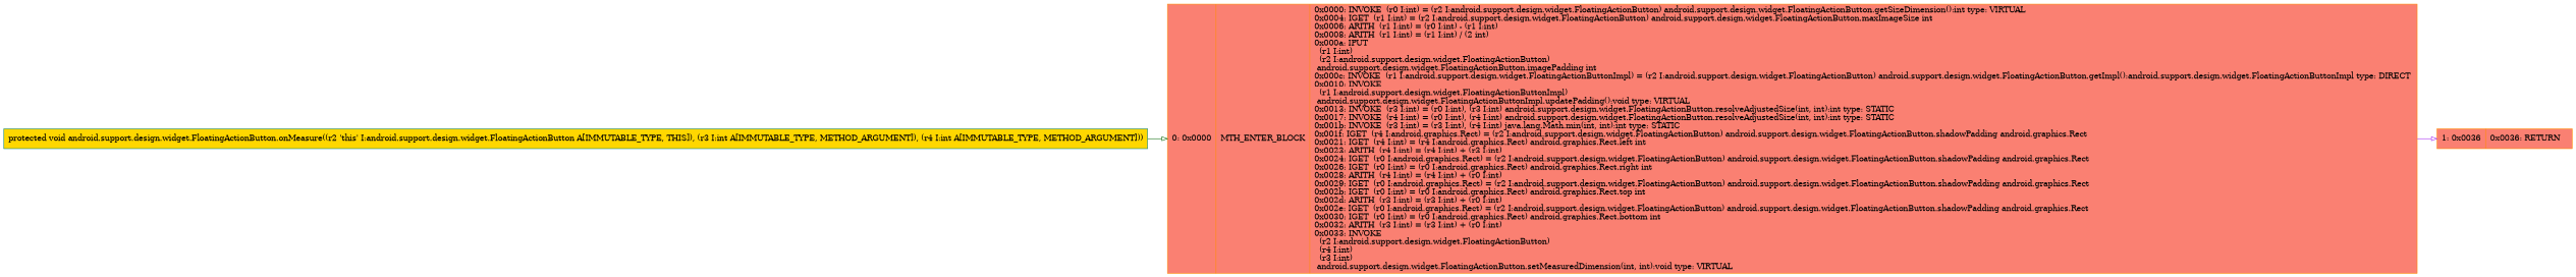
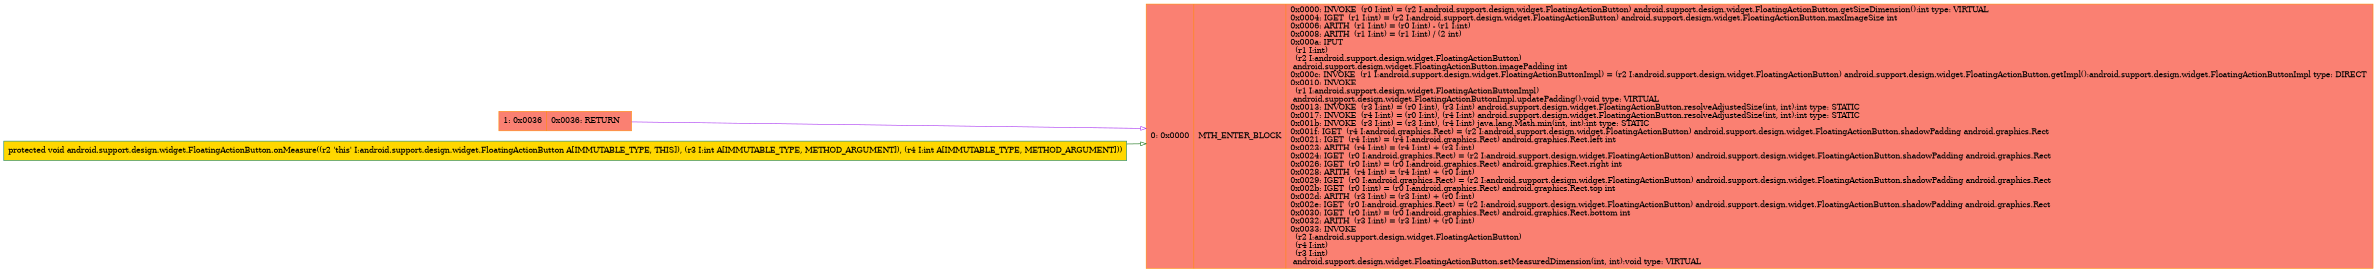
  digraph {
    rankdir=LR
    node [shape=record style=filled fillcolor=salmon color=darkorange]
    edge [arrowhead=onormal]
    n1 [label="{0\:\ 0x0000|MTH_ENTER_BLOCK\l|0x0000: INVOKE  (r0 I:int) = (r2 I:android.support.design.widget.FloatingActionButton) android.support.design.widget.FloatingActionButton.getSizeDimension():int type: VIRTUAL \l0x0004: IGET  (r1 I:int) = (r2 I:android.support.design.widget.FloatingActionButton) android.support.design.widget.FloatingActionButton.maxImageSize int \l0x0006: ARITH  (r1 I:int) = (r0 I:int) \- (r1 I:int) \l0x0008: ARITH  (r1 I:int) = (r1 I:int) \/ (2 int) \l0x000a: IPUT  \l  (r1 I:int)\l  (r2 I:android.support.design.widget.FloatingActionButton)\l android.support.design.widget.FloatingActionButton.imagePadding int \l0x000c: INVOKE  (r1 I:android.support.design.widget.FloatingActionButtonImpl) = (r2 I:android.support.design.widget.FloatingActionButton) android.support.design.widget.FloatingActionButton.getImpl():android.support.design.widget.FloatingActionButtonImpl type: DIRECT \l0x0010: INVOKE  \l  (r1 I:android.support.design.widget.FloatingActionButtonImpl)\l android.support.design.widget.FloatingActionButtonImpl.updatePadding():void type: VIRTUAL \l0x0013: INVOKE  (r3 I:int) = (r0 I:int), (r3 I:int) android.support.design.widget.FloatingActionButton.resolveAdjustedSize(int, int):int type: STATIC \l0x0017: INVOKE  (r4 I:int) = (r0 I:int), (r4 I:int) android.support.design.widget.FloatingActionButton.resolveAdjustedSize(int, int):int type: STATIC \l0x001b: INVOKE  (r3 I:int) = (r3 I:int), (r4 I:int) java.lang.Math.min(int, int):int type: STATIC \l0x001f: IGET  (r4 I:android.graphics.Rect) = (r2 I:android.support.design.widget.FloatingActionButton) android.support.design.widget.FloatingActionButton.shadowPadding android.graphics.Rect \l0x0021: IGET  (r4 I:int) = (r4 I:android.graphics.Rect) android.graphics.Rect.left int \l0x0023: ARITH  (r4 I:int) = (r4 I:int) + (r3 I:int) \l0x0024: IGET  (r0 I:android.graphics.Rect) = (r2 I:android.support.design.widget.FloatingActionButton) android.support.design.widget.FloatingActionButton.shadowPadding android.graphics.Rect \l0x0026: IGET  (r0 I:int) = (r0 I:android.graphics.Rect) android.graphics.Rect.right int \l0x0028: ARITH  (r4 I:int) = (r4 I:int) + (r0 I:int) \l0x0029: IGET  (r0 I:android.graphics.Rect) = (r2 I:android.support.design.widget.FloatingActionButton) android.support.design.widget.FloatingActionButton.shadowPadding android.graphics.Rect \l0x002b: IGET  (r0 I:int) = (r0 I:android.graphics.Rect) android.graphics.Rect.top int \l0x002d: ARITH  (r3 I:int) = (r3 I:int) + (r0 I:int) \l0x002e: IGET  (r0 I:android.graphics.Rect) = (r2 I:android.support.design.widget.FloatingActionButton) android.support.design.widget.FloatingActionButton.shadowPadding android.graphics.Rect \l0x0030: IGET  (r0 I:int) = (r0 I:android.graphics.Rect) android.graphics.Rect.bottom int \l0x0032: ARITH  (r3 I:int) = (r3 I:int) + (r0 I:int) \l0x0033: INVOKE  \l  (r2 I:android.support.design.widget.FloatingActionButton)\l  (r4 I:int)\l  (r3 I:int)\l android.support.design.widget.FloatingActionButton.setMeasuredDimension(int, int):void type: VIRTUAL \l}"]
    n2 [label="{1\:\ 0x0036|0x0036: RETURN   \l}"]
    n3 [label="{protected void android.support.design.widget.FloatingActionButton.onMeasure((r2 'this' I:android.support.design.widget.FloatingActionButton A[IMMUTABLE_TYPE, THIS]), (r3 I:int A[IMMUTABLE_TYPE, METHOD_ARGUMENT]), (r4 I:int A[IMMUTABLE_TYPE, METHOD_ARGUMENT])) }" fillcolor=gold color=teal]
-   n1 -> n2 [color=purple]
+   n2 -> n1 [color=purple]
    n3 -> n1 [color=darkgreen]
  }
